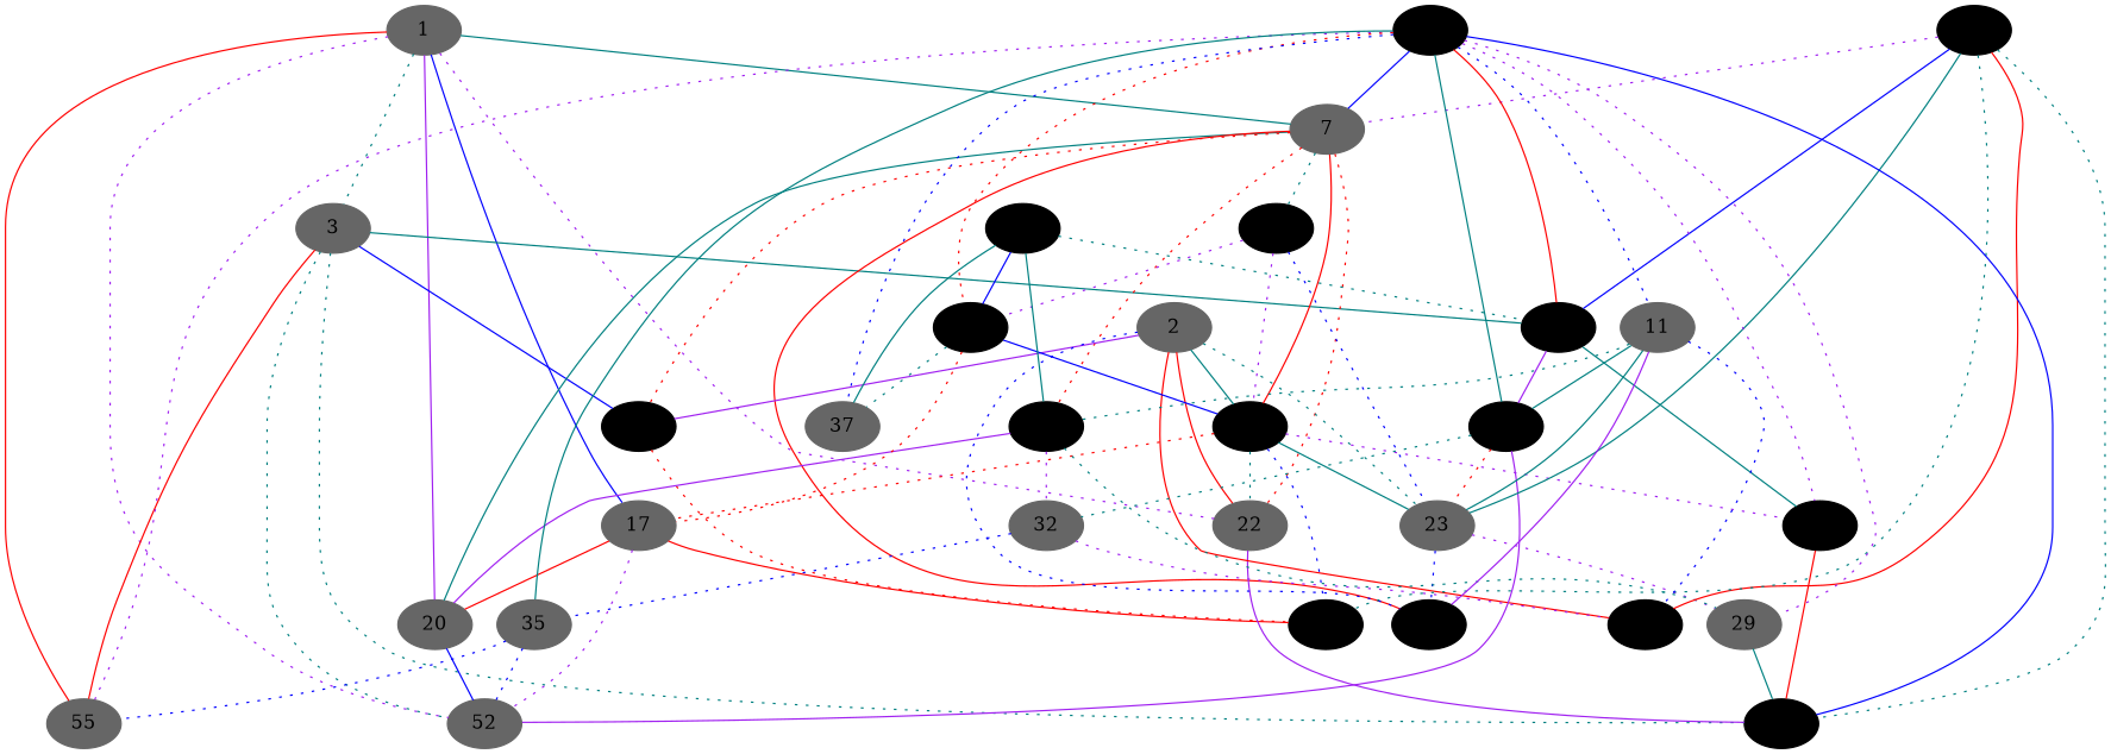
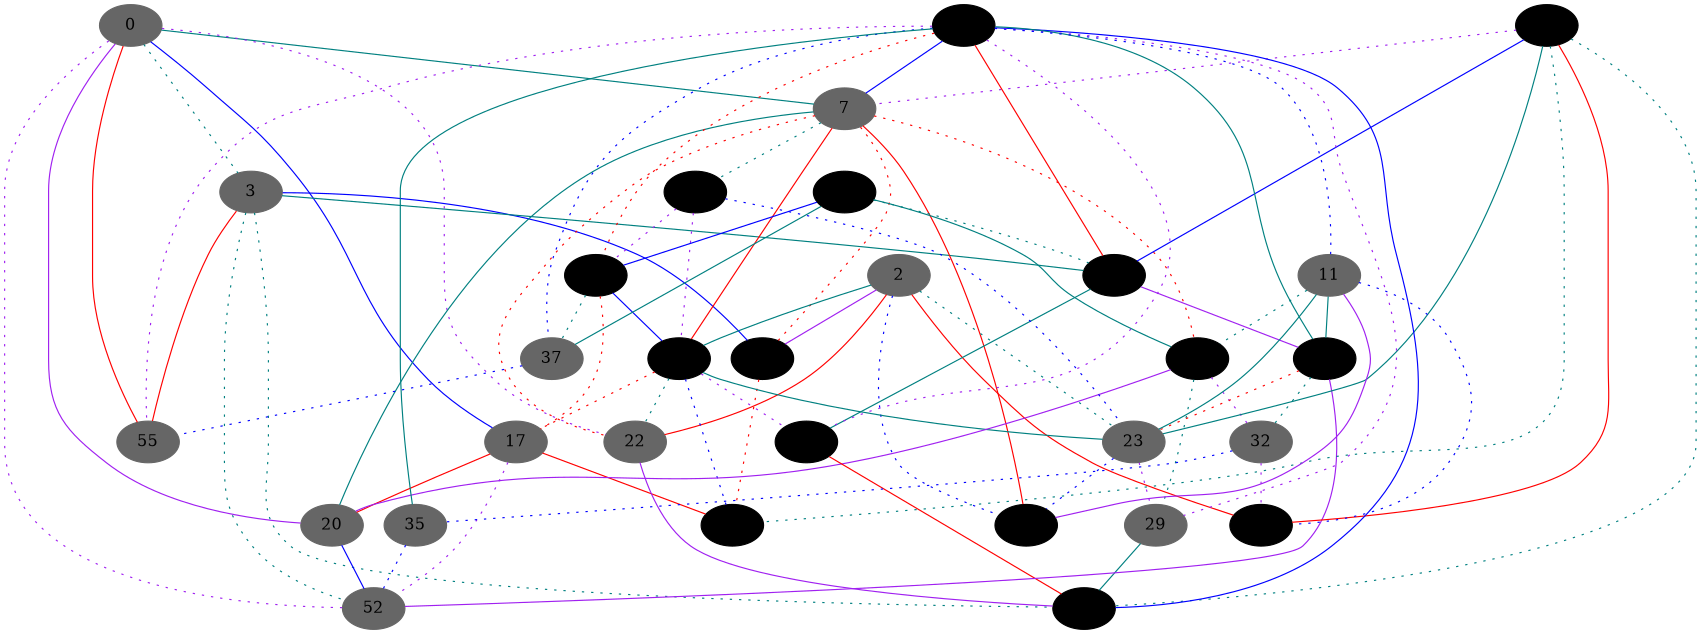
  graph {
    node [color=gray40 style=filled]
    edge [color=teal style=dotted]
-   1 [super="+21"]
+   1 [super="+21" label=0]
    3 [super="+12"]
    7 [super="+10+42+54+26"]
    17 [super="+43"]
    20 [super="+50"]
    22 [super="+48+25"]
    55
    52
    2 [super="+38+44"]
    13 [color=black]
    14 [color=black super="+31"]
    23 [super="+47+58"]
    49 [color=black]
    60 [color=black]
    15 [color=black super="+45"]
    33 [color=black super="+57"]
    16 [color=black super="+27"]
    8 [color=black]
    36 [color=black]
    24 [color=black]
    29
    19 [color=black super="+46"]
    9 [color=black super="+34"]
    37
    4 [color=black]
    32
    5 [color=black super="+53"]
    6 [color=black super="+28+18"]
    11 [super="+30"]
    35
    1 -- 3
    1 -- 7 [style=solid]
    1 -- 17 [color=blue style=solid]
    1 -- 20 [color=purple style=solid weight=2]
    1 -- 22 [color=purple]
    1 -- 55 [color=red style=solid]
    1 -- 52 [color=purple]
    3 -- 55 [color=red style=solid]
    3 -- 52
    3 -- 13 [color=blue style=solid]
    3 -- 15 [style=solid]
    3 -- 33
    7 -- 20 [style=solid]
    7 -- 22 [color=red weight=2]
    7 -- 13 [color=red]
    7 -- 14 [color=red style=solid]
    7 -- 49 [color=red style=solid]
    7 -- 16 [color=red]
    7 -- 8
    17 -- 20 [color=red style=solid]
    17 -- 52 [color=purple]
    17 -- 36 [color=red style=solid]
    20 -- 52 [color=blue style=solid]
    22 -- 33 [color=purple style=solid]
    2 -- 22 [color=red style=solid weight=2]
    2 -- 13 [color=purple style=solid]
    2 -- 14 [style=solid]
    2 -- 23
    2 -- 49 [color=blue]
    2 -- 60 [color=red style=solid]
    13 -- 36 [color=red]
    14 -- 17 [color=red]
    14 -- 22 [weight=2]
    14 -- 23 [style=solid]
    14 -- 36 [color=blue]
    14 -- 24 [color=purple]
    23 -- 49 [color=blue]
    23 -- 29 [color=purple]
    15 -- 24 [style=solid]
    15 -- 19 [color=purple style=solid]
    16 -- 20 [color=purple style=solid]
    16 -- 29
    16 -- 32 [color=purple]
    8 -- 14 [color=purple]
    8 -- 23 [color=blue]
    8 -- 9 [color=purple]
    24 -- 33 [color=red style=solid]
    29 -- 33 [style=solid]
    19 -- 52 [color=purple style=solid]
    19 -- 23 [color=red]
    19 -- 32
    9 -- 17 [color=red]
    9 -- 14 [color=blue style=solid]
    9 -- 37
-   35 -- 55 [color=blue]
+   37 -- 55 [color=blue]
    4 -- 15
    4 -- 16 [style=solid]
    4 -- 9 [color=blue style=solid]
    4 -- 37 [style=solid]
    32 -- 60 [color=purple]
    32 -- 35 [color=blue]
    5 -- 7 [color=purple]
    5 -- 23 [style=solid]
    5 -- 60 [color=red style=solid]
    5 -- 15 [color=blue style=solid]
    5 -- 33
    5 -- 36
    6 -- 7 [color=blue style=solid weight=2]
    6 -- 55 [color=purple]
    6 -- 15 [color=red style=solid]
    6 -- 33 [color=blue style=solid]
    6 -- 24 [color=purple]
    6 -- 29 [color=purple]
    6 -- 19 [style=solid]
    6 -- 9 [color=red]
    6 -- 37 [color=blue]
    6 -- 11 [color=blue]
    6 -- 35 [style=solid]
    11 -- 23 [style=solid]
    11 -- 49 [color=purple style=solid]
    11 -- 60 [color=blue]
    11 -- 16
    11 -- 19 [style=solid]
    35 -- 52 [color=blue]
  }
